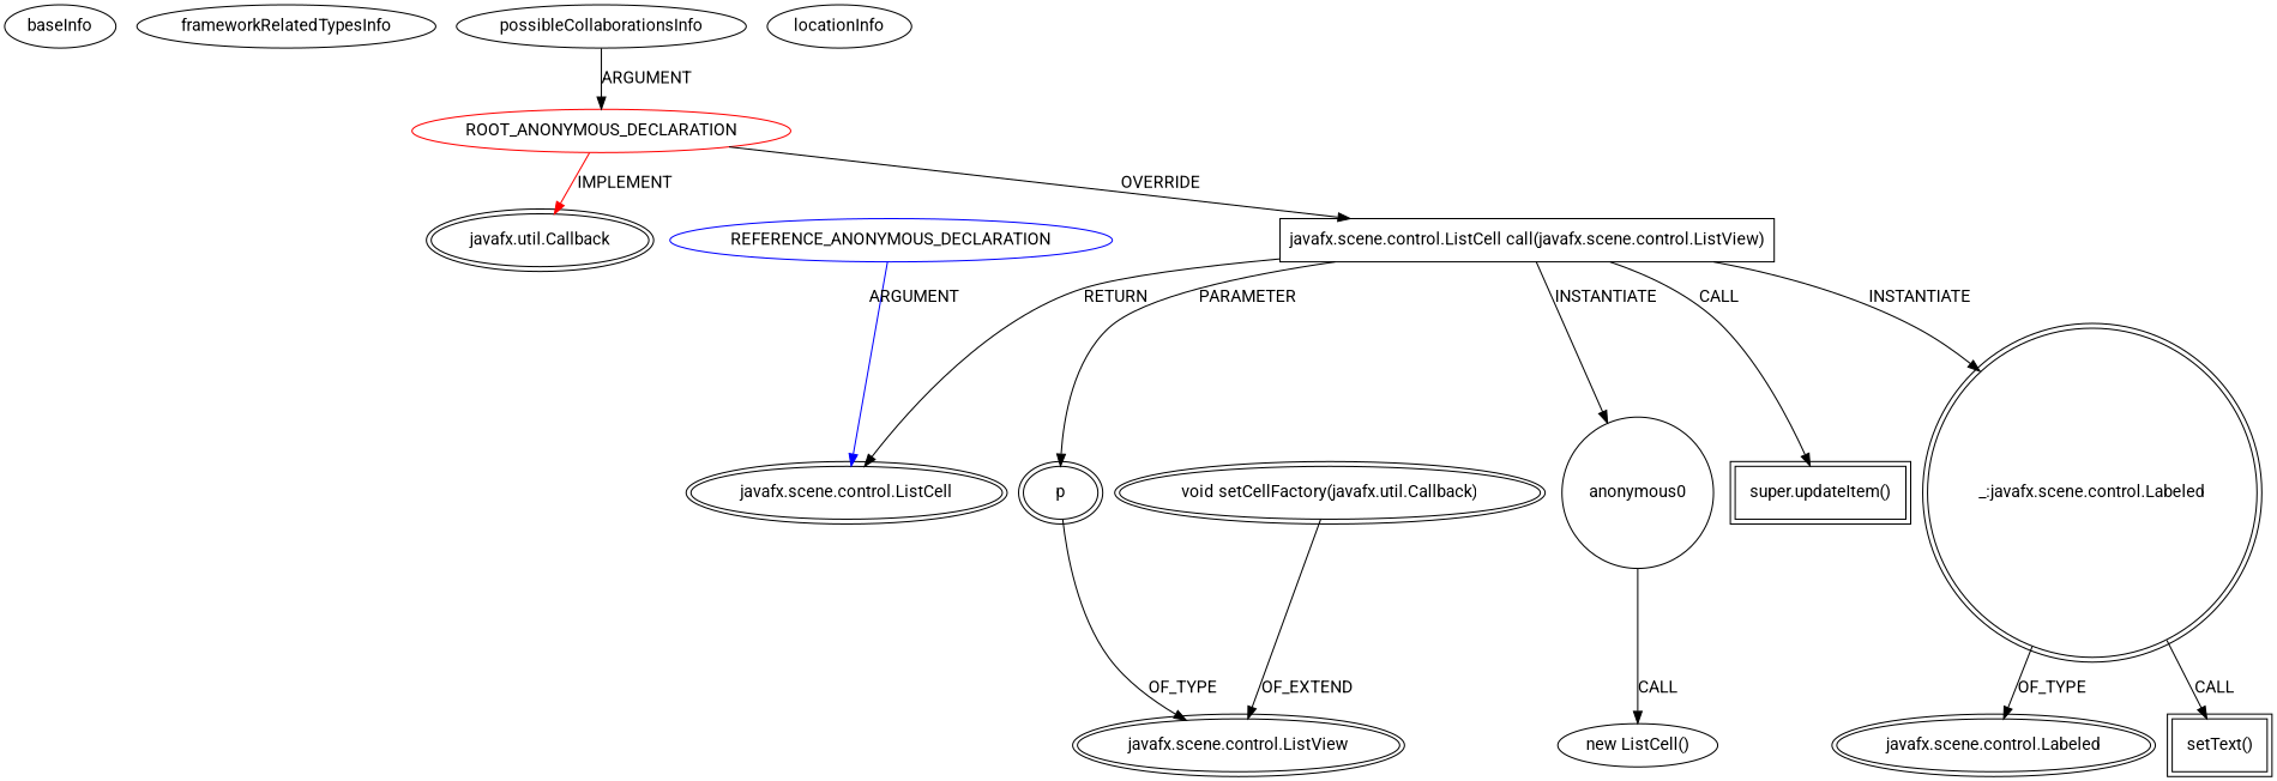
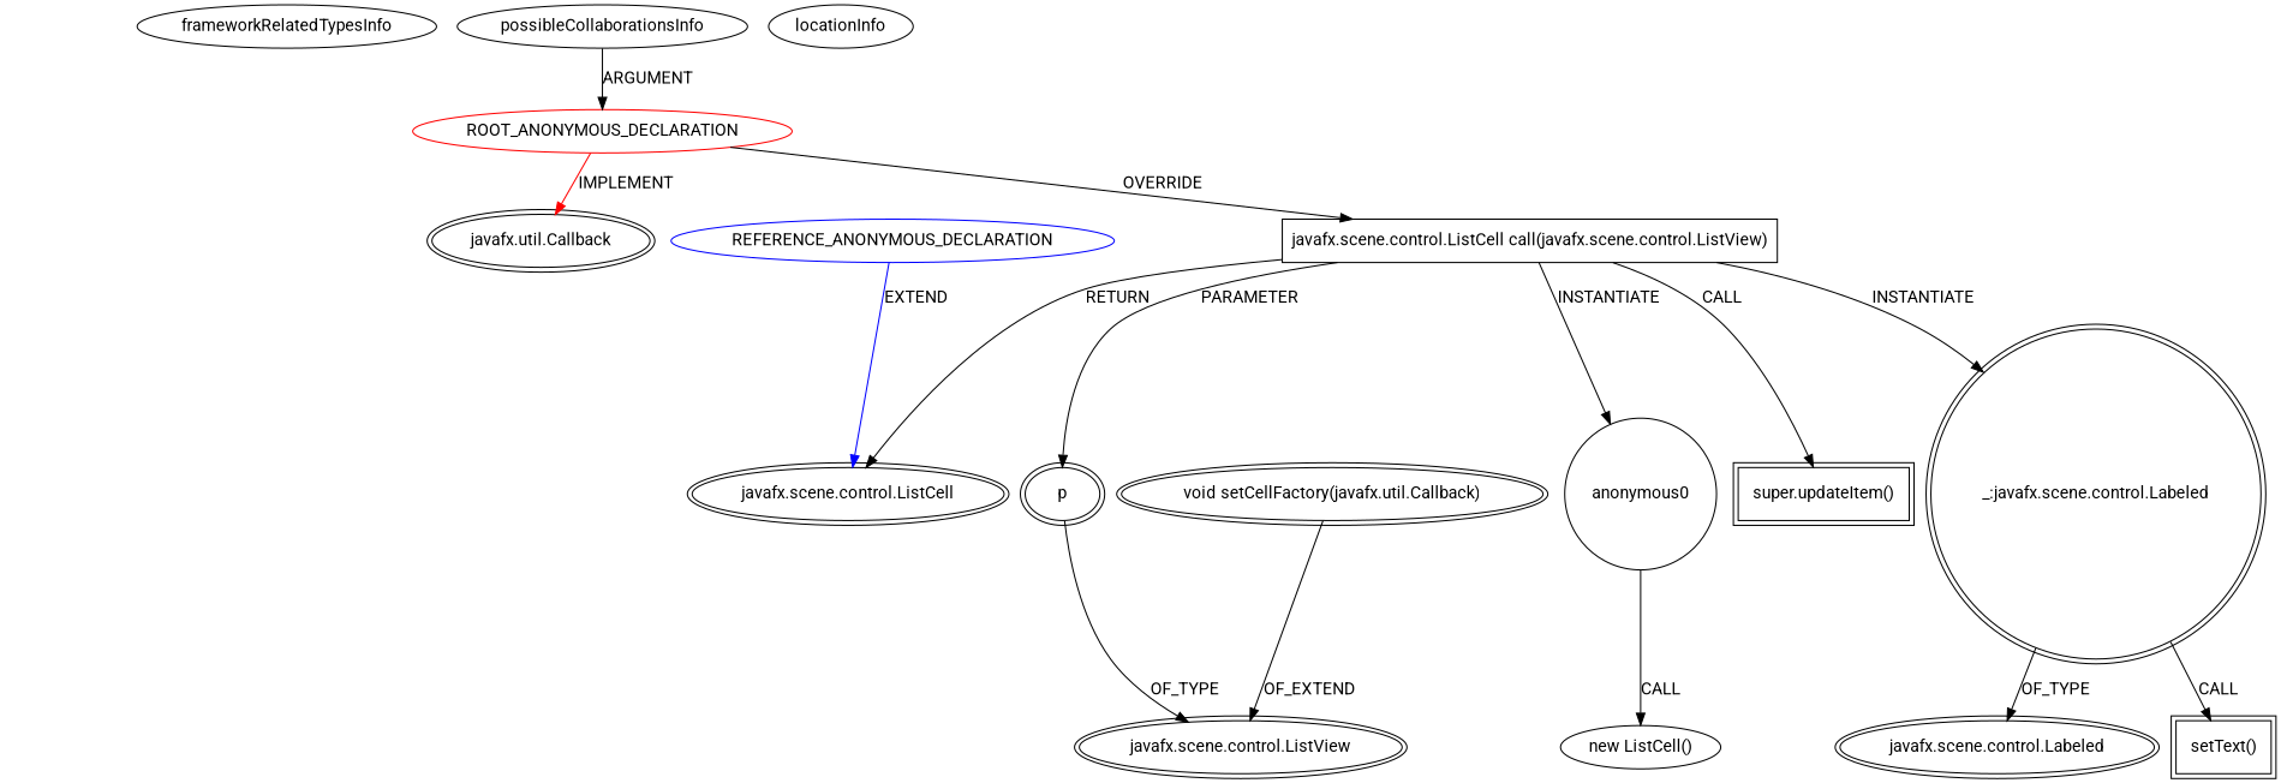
  digraph {
    fontname=Roboto
    node [fontname=Roboto isFrameworkType=true]
    edge [fontname=Roboto]
-   baseInfo [category=extension_graph graphId=1826 isAnonymous=true possibleRelation=true isFrameworkType=""]
    frameworkRelatedTypesInfo [0="javafx.util.Callback" isFrameworkType=""]
    possibleCollaborationsInfo [0="1826~OVERRIDING_METHOD_DECLARATION-INSTANTIATION-~javafx.util.Callback ~javafx.scene.control.ListCell ~true~true" isFrameworkType=""]
    n4 [color=red isFrameworkType=false label=ROOT_ANONYMOUS_DECLARATION vertexType=ROOT_ANONYMOUS_DECLARATION]
    locationInfo [contextSignature="void setCellFactory(javafx.scene.control.ListView)" filePath="/amau-classifier/classifier-master/src/main/java/me/util/Helper.java" graphId=1826 projectName="amau-classifier" isFrameworkType=""]
    n6 [label="javafx.util.Callback" peripheries=2 vertexType=FRAMEWORK_INTERFACE_TYPE]
    n7 [isFrameworkType=false label="javafx.scene.control.ListCell call(javafx.scene.control.ListView)" shape=box vertexType=OVERRIDING_METHOD_DECLARATION]
    n8 [label="javafx.scene.control.ListCell" peripheries=2 vertexType=FRAMEWORK_CLASS_TYPE]
    n9 [label=p peripheries=2 vertexType=PARAMETER_DECLARATION]
    n10 [isFrameworkType=false label=anonymous0 shape=circle vertexType=VARIABLE_EXPRESION]
    n11 [label="super.updateItem()" peripheries=2 shape=box vertexType=SUPER_CALL]
    n12 [label="_:javafx.scene.control.Labeled" peripheries=2 shape=circle vertexType=VARIABLE_EXPRESION]
    n13 [label="void setCellFactory(javafx.util.Callback)" peripheries=2 vertexType=OUTSIDE_CALL]
    n14 [label="javafx.scene.control.ListView" peripheries=2 vertexType=FRAMEWORK_CLASS_TYPE]
    n15 [isFrameworkType=false label="new ListCell()" vertexType=CONSTRUCTOR_CALL]
    n16 [label="javafx.scene.control.Labeled" peripheries=2 vertexType=FRAMEWORK_CLASS_TYPE]
    n17 [label="setText()" peripheries=2 shape=box vertexType=INSIDE_CALL]
    n18 [color=blue isFrameworkType=false label=REFERENCE_ANONYMOUS_DECLARATION vertexType=REFERENCE_ANONYMOUS_DECLARATION]
    possibleCollaborationsInfo -> n4 [label=ARGUMENT]
    n4 -> n6 [color=red label=IMPLEMENT]
    n4 -> n7 [label=OVERRIDE]
    n7 -> n8 [label=RETURN]
    n7 -> n9 [label=PARAMETER]
    n7 -> n10 [label=INSTANTIATE]
    n7 -> n11 [label=CALL]
    n7 -> n12 [label=INSTANTIATE]
    n9 -> n14 [label=OF_TYPE]
    n10 -> n15 [label=CALL]
    n12 -> n16 [label=OF_TYPE]
    n12 -> n17 [label=CALL]
    n13 -> n14 [label=OF_EXTEND]
-   n18 -> n8 [color=blue label=ARGUMENT]
+   n18 -> n8 [color=blue label=EXTEND]
  }
